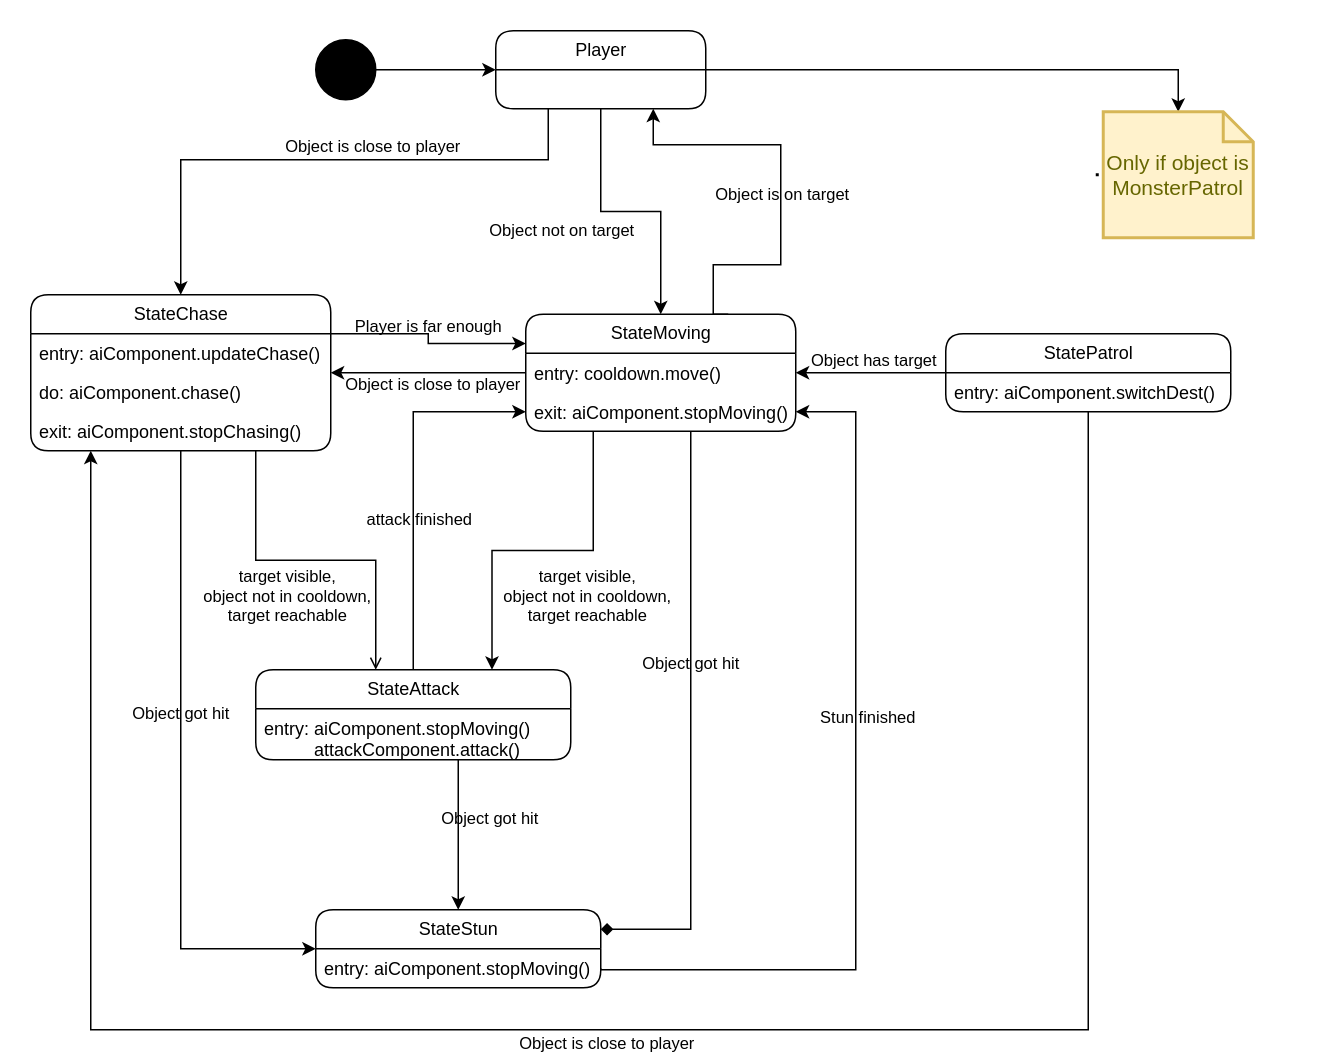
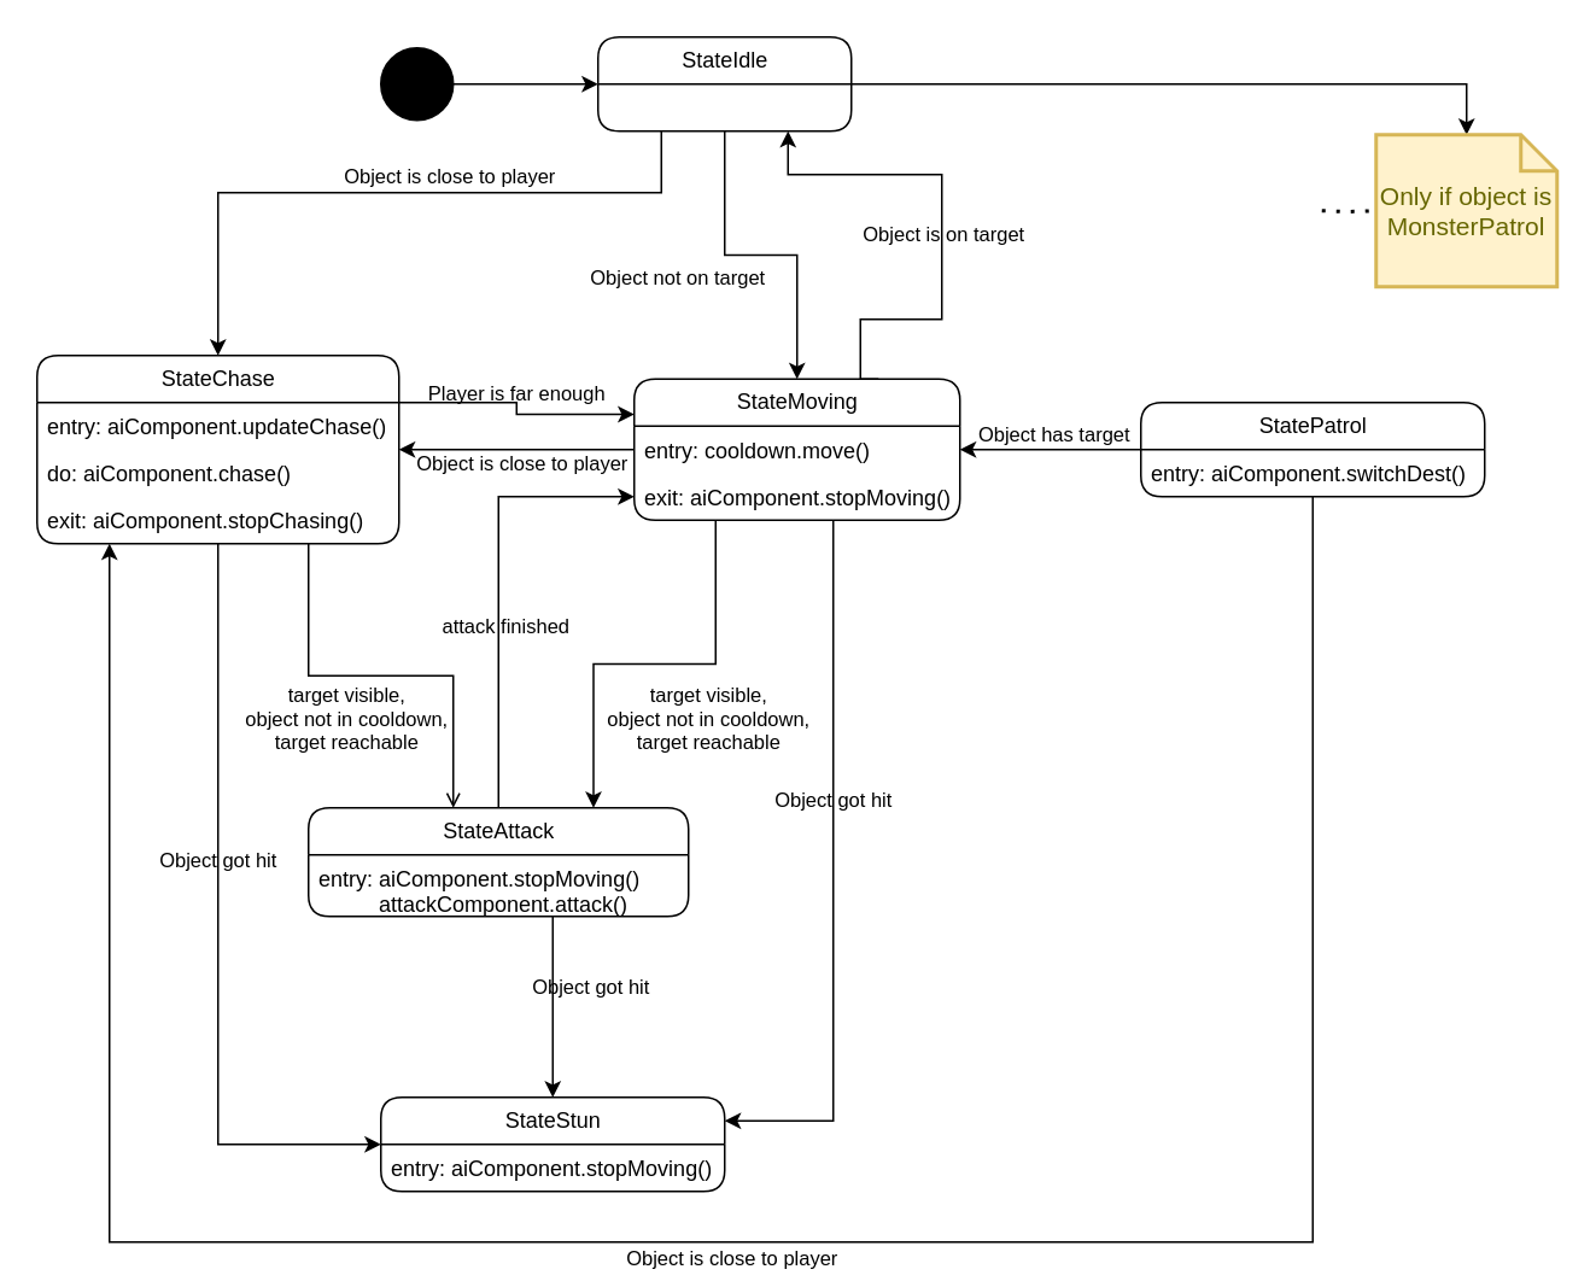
  <mxCell id="0" />
  <mxCell id="1" parent="0" />
  <mxCell id="2" value="" style="edgeStyle=orthogonalEdgeStyle;rounded=0;orthogonalLoop=1;jettySize=auto;html=1;" parent="1" source="3" target="9" edge="1"><mxGeometry relative="1" as="geometry"><mxPoint x="320" y="46" as="targetPoint" /></mxGeometry></mxCell>
  <mxCell id="3" value="" style="ellipse;whiteSpace=wrap;html=1;rounded=0;shadow=0;comic=0;labelBackgroundColor=none;strokeWidth=1;fillColor=#000000;fontFamily=Verdana;fontSize=12;align=center;" parent="1" vertex="1"><mxGeometry x="210" y="26" width="40" height="40" as="geometry" /></mxCell>
  <mxCell id="4" style="edgeStyle=orthogonalEdgeStyle;rounded=0;orthogonalLoop=1;jettySize=auto;html=1;exitX=0.25;exitY=1;exitDx=0;exitDy=0;entryX=0.5;entryY=0;entryDx=0;entryDy=0;" parent="1" source="9" target="16" edge="1"><mxGeometry relative="1" as="geometry"><Array as="points"><mxPoint x="365" y="106" /><mxPoint x="120" y="106" /></Array></mxGeometry></mxCell>
  <mxCell id="5" value="Object is close to player" style="edgeLabel;html=1;align=center;verticalAlign=middle;resizable=0;points=[];labelBackgroundColor=none;" parent="4" vertex="1" connectable="0"><mxGeometry x="-0.174" relative="1" as="geometry"><mxPoint y="-10" as="offset" /></mxGeometry></mxCell>
  <mxCell id="6" style="edgeStyle=orthogonalEdgeStyle;rounded=0;orthogonalLoop=1;jettySize=auto;html=1;exitX=0.5;exitY=1;exitDx=0;exitDy=0;" parent="1" source="9" target="29" edge="1"><mxGeometry relative="1" as="geometry" /></mxCell>
  <mxCell id="7" value="&lt;div&gt;Object not on target&lt;/div&gt;" style="edgeLabel;html=1;align=center;verticalAlign=middle;resizable=0;points=[];labelBackgroundColor=none;" parent="6" vertex="1" connectable="0"><mxGeometry x="0.048" y="2" relative="1" as="geometry"><mxPoint x="-51" y="14" as="offset" /></mxGeometry></mxCell>
  <mxCell id="8" style="edgeStyle=orthogonalEdgeStyle;rounded=0;orthogonalLoop=1;jettySize=auto;html=1;" parent="1" source="9" target="44" edge="1"><mxGeometry relative="1" as="geometry" /></mxCell>
- <mxCell id="9" value="&lt;div&gt;Player&lt;/div&gt;" style="swimlane;fontStyle=0;childLayout=stackLayout;horizontal=1;startSize=26;fillColor=none;horizontalStack=0;resizeParent=1;resizeParentMax=0;resizeLast=0;collapsible=1;marginBottom=0;html=1;rounded=1;" parent="1" vertex="1"><mxGeometry x="330" y="20" width="140" height="52" as="geometry"><mxRectangle x="310" y="230" width="60" height="30" as="alternateBounds" /></mxGeometry></mxCell>
+ <mxCell id="9" value="&lt;div&gt;StateIdle&lt;/div&gt;" style="swimlane;fontStyle=0;childLayout=stackLayout;horizontal=1;startSize=26;fillColor=none;horizontalStack=0;resizeParent=1;resizeParentMax=0;resizeLast=0;collapsible=1;marginBottom=0;html=1;rounded=1;" parent="1" vertex="1"><mxGeometry x="330" y="20" width="140" height="52" as="geometry"><mxRectangle x="310" y="230" width="60" height="30" as="alternateBounds" /></mxGeometry></mxCell>
  <mxCell id="10" style="edgeStyle=orthogonalEdgeStyle;rounded=0;orthogonalLoop=1;jettySize=auto;html=1;exitX=0.5;exitY=1;exitDx=0;exitDy=0;entryX=0;entryY=0.5;entryDx=0;entryDy=0;" parent="1" source="16" target="38" edge="1"><mxGeometry relative="1" as="geometry"><mxPoint x="190" y="726" as="targetPoint" /></mxGeometry></mxCell>
  <mxCell id="11" value="Object got hit" style="edgeLabel;html=1;align=center;verticalAlign=middle;resizable=0;points=[];labelBackgroundColor=none;" parent="10" vertex="1" connectable="0"><mxGeometry x="-0.174" relative="1" as="geometry"><mxPoint x="-1" as="offset" /></mxGeometry></mxCell>
  <mxCell id="12" value="" style="edgeStyle=orthogonalEdgeStyle;rounded=0;orthogonalLoop=1;jettySize=auto;html=1;exitX=1;exitY=0.25;exitDx=0;exitDy=0;entryX=0;entryY=0.25;entryDx=0;entryDy=0;" parent="1" source="16" target="29" edge="1"><mxGeometry relative="1" as="geometry" /></mxCell>
  <mxCell id="13" value="Player is far enough" style="edgeLabel;html=1;align=center;verticalAlign=middle;resizable=0;points=[];labelBackgroundColor=none;" parent="12" vertex="1" connectable="0"><mxGeometry x="0.013" y="-1" relative="1" as="geometry"><mxPoint y="-10" as="offset" /></mxGeometry></mxCell>
  <mxCell id="14" style="edgeStyle=orthogonalEdgeStyle;rounded=0;orthogonalLoop=1;jettySize=auto;html=1;exitX=0.75;exitY=1;exitDx=0;exitDy=0;entryX=0.381;entryY=0;entryDx=0;entryDy=0;entryPerimeter=0;endArrow=open;" parent="1" source="16" target="36" edge="1"><mxGeometry relative="1" as="geometry"><Array as="points"><mxPoint x="170" y="373" /><mxPoint x="250" y="373" /></Array></mxGeometry></mxCell>
  <mxCell id="15" value="target visible,&lt;br&gt;object not in cooldown,&lt;br&gt;target reachable" style="edgeLabel;html=1;align=center;verticalAlign=middle;resizable=0;points=[];labelBackgroundColor=none;" parent="14" vertex="1" connectable="0"><mxGeometry x="-0.016" y="-3" relative="1" as="geometry"><mxPoint x="-18" y="20" as="offset" /></mxGeometry></mxCell>
  <mxCell id="16" value="&lt;div&gt;StateChase&lt;/div&gt;" style="swimlane;fontStyle=0;childLayout=stackLayout;horizontal=1;startSize=26;fillColor=none;horizontalStack=0;resizeParent=1;resizeParentMax=0;resizeLast=0;collapsible=1;marginBottom=0;html=1;rounded=1;" parent="1" vertex="1"><mxGeometry y="196" width="200" height="104" as="geometry" x="20"><mxRectangle x="310" y="230" width="60" height="30" as="alternateBounds" /></mxGeometry></mxCell>
  <mxCell id="17" value="entry: aiComponent.updateChase()" style="text;strokeColor=none;fillColor=none;align=left;verticalAlign=top;spacingLeft=4;spacingRight=4;overflow=hidden;rotatable=0;points=[[0,0.5],[1,0.5]];portConstraint=eastwest;whiteSpace=wrap;html=1;" parent="16" vertex="1"><mxGeometry y="26" width="200" height="26" as="geometry" /></mxCell>
  <mxCell id="18" value="do: aiComponent.chase()" style="text;strokeColor=none;fillColor=none;align=left;verticalAlign=top;spacingLeft=4;spacingRight=4;overflow=hidden;rotatable=0;points=[[0,0.5],[1,0.5]];portConstraint=eastwest;whiteSpace=wrap;html=1;" parent="16" vertex="1"><mxGeometry y="52" width="200" height="26" as="geometry" /></mxCell>
  <mxCell id="19" value="exit: aiComponent.stopChasing()" style="text;strokeColor=none;fillColor=none;align=left;verticalAlign=top;spacingLeft=4;spacingRight=4;overflow=hidden;rotatable=0;points=[[0,0.5],[1,0.5]];portConstraint=eastwest;whiteSpace=wrap;html=1;" parent="16" vertex="1"><mxGeometry y="78" width="200" height="26" as="geometry" /></mxCell>
  <mxCell id="20" value="" style="edgeStyle=orthogonalEdgeStyle;rounded=0;orthogonalLoop=1;jettySize=auto;html=1;" parent="1" source="22" target="29" edge="1"><mxGeometry relative="1" as="geometry" /></mxCell>
  <mxCell id="21" value="Object has target" style="edgeLabel;html=1;align=center;verticalAlign=middle;resizable=0;points=[];labelBackgroundColor=none;" parent="20" vertex="1" connectable="0"><mxGeometry y="1" relative="1" as="geometry"><mxPoint x="1" y="-10" as="offset" /></mxGeometry></mxCell>
  <mxCell id="22" value="&lt;div&gt;StatePatrol&lt;/div&gt;" style="swimlane;fontStyle=0;childLayout=stackLayout;horizontal=1;startSize=26;fillColor=none;horizontalStack=0;resizeParent=1;resizeParentMax=0;resizeLast=0;collapsible=1;marginBottom=0;html=1;rounded=1;" parent="1" vertex="1"><mxGeometry x="630" y="222" width="190" height="52" as="geometry"><mxRectangle x="310" y="230" width="60" height="30" as="alternateBounds" /></mxGeometry></mxCell>
  <mxCell id="23" value="entry: aiComponent.switchDest()" style="text;strokeColor=none;fillColor=none;align=left;verticalAlign=top;spacingLeft=4;spacingRight=4;overflow=hidden;rotatable=0;points=[[0,0.5],[1,0.5]];portConstraint=eastwest;whiteSpace=wrap;html=1;" parent="22" vertex="1"><mxGeometry y="26" width="190" height="26" as="geometry" /></mxCell>
- <mxCell id="24" style="edgeStyle=orthogonalEdgeStyle;rounded=0;orthogonalLoop=1;jettySize=auto;html=1;entryX=1;entryY=0.25;entryDx=0;entryDy=0;endArrow=diamond;" parent="1" source="29" target="38" edge="1"><mxGeometry relative="1" as="geometry"><Array as="points"><mxPoint x="460" y="619" /></Array></mxGeometry></mxCell>
+ <mxCell id="24" style="edgeStyle=orthogonalEdgeStyle;rounded=0;orthogonalLoop=1;jettySize=auto;html=1;entryX=1;entryY=0.25;entryDx=0;entryDy=0;" parent="1" source="29" target="38" edge="1"><mxGeometry relative="1" as="geometry"><Array as="points"><mxPoint x="460" y="619" /></Array></mxGeometry></mxCell>
  <mxCell id="25" value="Object got hit" style="edgeLabel;html=1;align=center;verticalAlign=middle;resizable=0;points=[];labelBackgroundColor=none;" parent="24" vertex="1" connectable="0"><mxGeometry x="-0.088" relative="1" as="geometry"><mxPoint x="-1" y="-25" as="offset" /></mxGeometry></mxCell>
  <mxCell id="26" style="edgeStyle=orthogonalEdgeStyle;rounded=0;orthogonalLoop=1;jettySize=auto;html=1;exitX=0.25;exitY=1;exitDx=0;exitDy=0;entryX=0.75;entryY=0;entryDx=0;entryDy=0;" parent="1" source="29" target="36" edge="1"><mxGeometry relative="1" as="geometry" /></mxCell>
  <mxCell id="27" style="edgeStyle=orthogonalEdgeStyle;rounded=0;orthogonalLoop=1;jettySize=auto;html=1;exitX=0.75;exitY=0;exitDx=0;exitDy=0;entryX=0.75;entryY=1;entryDx=0;entryDy=0;" parent="1" source="29" target="9" edge="1"><mxGeometry relative="1" as="geometry"><Array as="points"><mxPoint x="475" y="176" /><mxPoint x="520" y="176" /><mxPoint x="520" y="96" /><mxPoint x="435" y="96" /></Array></mxGeometry></mxCell>
  <mxCell id="28" value="Object is on target" style="edgeLabel;html=1;align=center;verticalAlign=middle;resizable=0;points=[];labelBackgroundColor=none;" parent="27" vertex="1" connectable="0"><mxGeometry x="-0.014" y="2" relative="1" as="geometry"><mxPoint x="2" y="1" as="offset" /></mxGeometry></mxCell>
  <mxCell id="29" value="&lt;div&gt;StateMoving&lt;/div&gt;" style="swimlane;fontStyle=0;childLayout=stackLayout;horizontal=1;startSize=26;fillColor=none;horizontalStack=0;resizeParent=1;resizeParentMax=0;resizeLast=0;collapsible=1;marginBottom=0;html=1;rounded=1;labelBackgroundColor=none;" parent="1" vertex="1"><mxGeometry x="350" y="209" width="180" height="78" as="geometry"><mxRectangle x="310" y="230" width="60" height="30" as="alternateBounds" /></mxGeometry></mxCell>
  <mxCell id="30" value="entry: cooldown.move()" style="text;strokeColor=none;fillColor=none;align=left;verticalAlign=top;spacingLeft=4;spacingRight=4;overflow=hidden;rotatable=0;points=[[0,0.5],[1,0.5]];portConstraint=eastwest;whiteSpace=wrap;html=1;" parent="29" vertex="1"><mxGeometry y="26" width="180" height="26" as="geometry" /></mxCell>
  <mxCell id="31" value="exit: aiComponent.stopMoving()" style="text;strokeColor=none;fillColor=none;align=left;verticalAlign=top;spacingLeft=4;spacingRight=4;overflow=hidden;rotatable=0;points=[[0,0.5],[1,0.5]];portConstraint=eastwest;whiteSpace=wrap;html=1;" parent="29" vertex="1"><mxGeometry y="52" width="180" height="26" as="geometry" /></mxCell>
  <mxCell id="32" style="edgeStyle=orthogonalEdgeStyle;rounded=0;orthogonalLoop=1;jettySize=auto;html=1;entryX=0.5;entryY=0;entryDx=0;entryDy=0;" parent="1" source="36" target="38" edge="1"><mxGeometry relative="1" as="geometry"><Array as="points"><mxPoint x="305" y="536" /><mxPoint x="305" y="536" /></Array></mxGeometry></mxCell>
  <mxCell id="33" value="Object got hit" style="edgeLabel;html=1;align=center;verticalAlign=middle;resizable=0;points=[];labelBackgroundColor=none;" parent="32" vertex="1" connectable="0"><mxGeometry relative="1" as="geometry"><mxPoint x="20" y="-12" as="offset" /></mxGeometry></mxCell>
  <mxCell id="34" style="edgeStyle=orthogonalEdgeStyle;rounded=0;orthogonalLoop=1;jettySize=auto;html=1;exitX=0.5;exitY=0;exitDx=0;exitDy=0;entryX=0;entryY=0.5;entryDx=0;entryDy=0;" parent="1" source="36" target="31" edge="1"><mxGeometry relative="1" as="geometry" /></mxCell>
  <mxCell id="35" value="attack finished" style="edgeLabel;html=1;align=center;verticalAlign=middle;resizable=0;points=[];labelBackgroundColor=none;" parent="34" vertex="1" connectable="0"><mxGeometry x="-0.244" relative="1" as="geometry"><mxPoint x="3" y="-8" as="offset" /></mxGeometry></mxCell>
  <mxCell id="36" value="&lt;div&gt;StateAttack&lt;/div&gt;" style="swimlane;fontStyle=0;childLayout=stackLayout;horizontal=1;startSize=26;fillColor=none;horizontalStack=0;resizeParent=1;resizeParentMax=0;resizeLast=0;collapsible=1;marginBottom=0;html=1;rounded=1;" parent="1" vertex="1"><mxGeometry x="170" y="446" width="210" height="60" as="geometry"><mxRectangle x="310" y="230" width="60" height="30" as="alternateBounds" /></mxGeometry></mxCell>
  <mxCell id="37" value="entry: aiComponent.stopMoving()&lt;br&gt;&amp;nbsp;&amp;nbsp;&amp;nbsp;&amp;nbsp;&amp;nbsp;&amp;nbsp;&amp;nbsp;&amp;nbsp;&amp;nbsp; attackComponent.attack()" style="text;strokeColor=none;fillColor=none;align=left;verticalAlign=top;spacingLeft=4;spacingRight=4;overflow=hidden;rotatable=0;points=[[0,0.5],[1,0.5]];portConstraint=eastwest;whiteSpace=wrap;html=1;" parent="36" vertex="1"><mxGeometry y="26" width="210" height="34" as="geometry" /></mxCell>
  <mxCell id="38" value="&lt;div&gt;StateStun&lt;/div&gt;" style="swimlane;fontStyle=0;childLayout=stackLayout;horizontal=1;startSize=26;fillColor=none;horizontalStack=0;resizeParent=1;resizeParentMax=0;resizeLast=0;collapsible=1;marginBottom=0;html=1;rounded=1;" parent="1" vertex="1"><mxGeometry x="210" y="606" width="190" height="52" as="geometry"><mxRectangle x="170" y="810" width="60" height="30" as="alternateBounds" /></mxGeometry></mxCell>
  <mxCell id="39" value="entry: aiComponent.stopMoving()" style="text;strokeColor=none;fillColor=none;align=left;verticalAlign=top;spacingLeft=4;spacingRight=4;overflow=hidden;rotatable=0;points=[[0,0.5],[1,0.5]];portConstraint=eastwest;whiteSpace=wrap;html=1;" parent="38" vertex="1"><mxGeometry y="26" width="190" height="26" as="geometry" /></mxCell>
  <mxCell id="40" style="edgeStyle=orthogonalEdgeStyle;rounded=0;orthogonalLoop=1;jettySize=auto;html=1;entryX=1;entryY=0.5;entryDx=0;entryDy=0;" parent="1" source="29" target="16" edge="1"><mxGeometry relative="1" as="geometry" /></mxCell>
  <mxCell id="41" value="Object is close to player" style="edgeLabel;html=1;align=center;verticalAlign=middle;resizable=0;points=[];labelBackgroundColor=none;" parent="40" vertex="1" connectable="0"><mxGeometry x="0.013" y="4" relative="1" as="geometry"><mxPoint x="3" y="3" as="offset" /></mxGeometry></mxCell>
  <mxCell id="42" style="edgeStyle=orthogonalEdgeStyle;rounded=0;orthogonalLoop=1;jettySize=auto;html=1;" parent="1" source="22" target="16" edge="1"><mxGeometry relative="1" as="geometry"><mxPoint x="650" y="346" as="sourcePoint" /><mxPoint x="130" y="300.002" as="targetPoint" /><Array as="points"><mxPoint x="725" y="686" /><mxPoint x="60" y="686" /></Array></mxGeometry></mxCell>
  <mxCell id="43" value="&lt;div&gt;Object is close to player&lt;/div&gt;" style="edgeLabel;html=1;align=center;verticalAlign=middle;resizable=0;points=[];labelBackgroundColor=none;" parent="42" vertex="1" connectable="0"><mxGeometry x="0.004" y="-2" relative="1" as="geometry"><mxPoint y="10" as="offset" /></mxGeometry></mxCell>
- <mxCell id="44" value="Only if object is&lt;br&gt;MonsterPatrol" style="shape=note;strokeWidth=2;fontSize=14;size=20;whiteSpace=wrap;html=1;fillColor=#fff2cc;strokeColor=#d6b656;fontColor=#666600;" parent="1" vertex="1"><mxGeometry x="735" y="74" width="100" height="84" as="geometry" /></mxCell>
- <mxCell id="45" style="edgeStyle=orthogonalEdgeStyle;rounded=0;orthogonalLoop=1;jettySize=auto;html=1;entryX=1;entryY=0.5;entryDx=0;entryDy=0;exitX=1;exitY=0.5;exitDx=0;exitDy=0;" parent="1" source="39" target="31" edge="1"><mxGeometry relative="1" as="geometry"><mxPoint x="400" y="706" as="sourcePoint" /><mxPoint x="470" y="271" as="targetPoint" /><Array as="points"><mxPoint x="400" y="646" /><mxPoint x="570" y="646" /><mxPoint x="570" y="274" /></Array></mxGeometry></mxCell>
- <mxCell id="46" value="Stun finished" style="edgeLabel;html=1;align=center;verticalAlign=middle;resizable=0;points=[];labelBackgroundColor=none;" parent="45" vertex="1" connectable="0"><mxGeometry x="0.189" y="-1" relative="1" as="geometry"><mxPoint x="6" y="7" as="offset" /></mxGeometry></mxCell>
+ <mxCell id="44" value="Only if object is&lt;br&gt;MonsterPatrol" style="shape=note;strokeWidth=2;fontSize=14;size=20;whiteSpace=wrap;html=1;fillColor=#fff2cc;strokeColor=#d6b656;fontColor=#666600;" parent="1" vertex="1"><mxGeometry x="760" y="74" width="100" height="84" as="geometry" /></mxCell>
  <mxCell id="47" value="target visible,&lt;br&gt;object not in cooldown,&lt;br&gt;target reachable" style="edgeLabel;html=1;align=center;verticalAlign=middle;resizable=0;points=[];labelBackgroundColor=none;" parent="1" vertex="1" connectable="0"><mxGeometry x="390" y="396" as="geometry" /></mxCell>
  <mxCell id="48" value="" style="endArrow=none;dashed=1;html=1;dashPattern=1 3;strokeWidth=2;rounded=0;edgeStyle=orthogonalEdgeStyle;entryX=0;entryY=0.5;entryDx=0;entryDy=0;entryPerimeter=0;" parent="1" target="44" edge="1"><mxGeometry width="50" height="50" relative="1" as="geometry"><mxPoint x="730" y="116" as="sourcePoint" /><mxPoint x="710" y="96" as="targetPoint" /></mxGeometry></mxCell>
